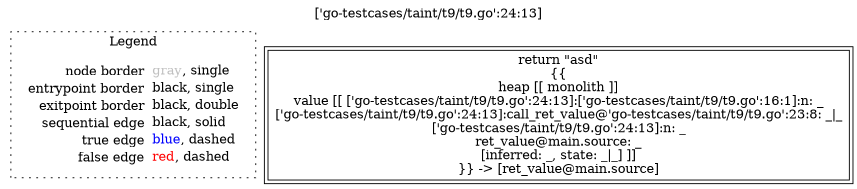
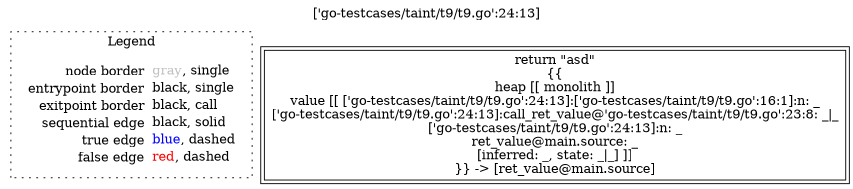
  digraph {
    label="['go-testcases/taint/t9/t9.go':24:13]"
    labelloc=t
-   n1 [label=<<table border="0" cellpadding="2" cellspacing="0" cellborder="0"><tr><td align="right">node border&nbsp;</td><td align="left"><font color="gray">gray</font>, single</td></tr><tr><td align="right">entrypoint border&nbsp;</td><td align="left"><font color="black">black</font>, single</td></tr><tr><td align="right">exitpoint border&nbsp;</td><td align="left"><font color="black">black</font>, double</td></tr><tr><td align="right">sequential edge&nbsp;</td><td align="left"><font color="black">black</font>, solid</td></tr><tr><td align="right">true edge&nbsp;</td><td align="left"><font color="blue">blue</font>, dashed</td></tr><tr><td align="right">false edge&nbsp;</td><td align="left"><font color="red">red</font>, dashed</td></tr></table>> shape=plaintext]
+   n1 [label=<<table border="0" cellpadding="2" cellspacing="0" cellborder="0"><tr><td align="right">node border&nbsp;</td><td align="left"><font color="gray">gray</font>, single</td></tr><tr><td align="right">entrypoint border&nbsp;</td><td align="left"><font color="black">black</font>, single</td></tr><tr><td align="right">exitpoint border&nbsp;</td><td align="left"><font color="black">black</font>, call</td></tr><tr><td align="right">sequential edge&nbsp;</td><td align="left"><font color="black">black</font>, solid</td></tr><tr><td align="right">true edge&nbsp;</td><td align="left"><font color="blue">blue</font>, dashed</td></tr><tr><td align="right">false edge&nbsp;</td><td align="left"><font color="red">red</font>, dashed</td></tr></table>> shape=plaintext]
    n2 [color=black label=<return &quot;asd&quot;<BR/>{{<BR/>heap [[ monolith ]]<BR/>value [[ ['go-testcases/taint/t9/t9.go':24:13]:['go-testcases/taint/t9/t9.go':16:1]:n: _<BR/>['go-testcases/taint/t9/t9.go':24:13]:call_ret_value@'go-testcases/taint/t9/t9.go':23:8: _|_<BR/>['go-testcases/taint/t9/t9.go':24:13]:n: _<BR/>ret_value@main.source: _<BR/>[inferred: _, state: _|_] ]]<BR/>}} -&gt; [ret_value@main.source]> peripheries=2 shape=rect]
    subgraph cluster_1 {
      label=Legend
      style=dotted
      n1
    }
  }
